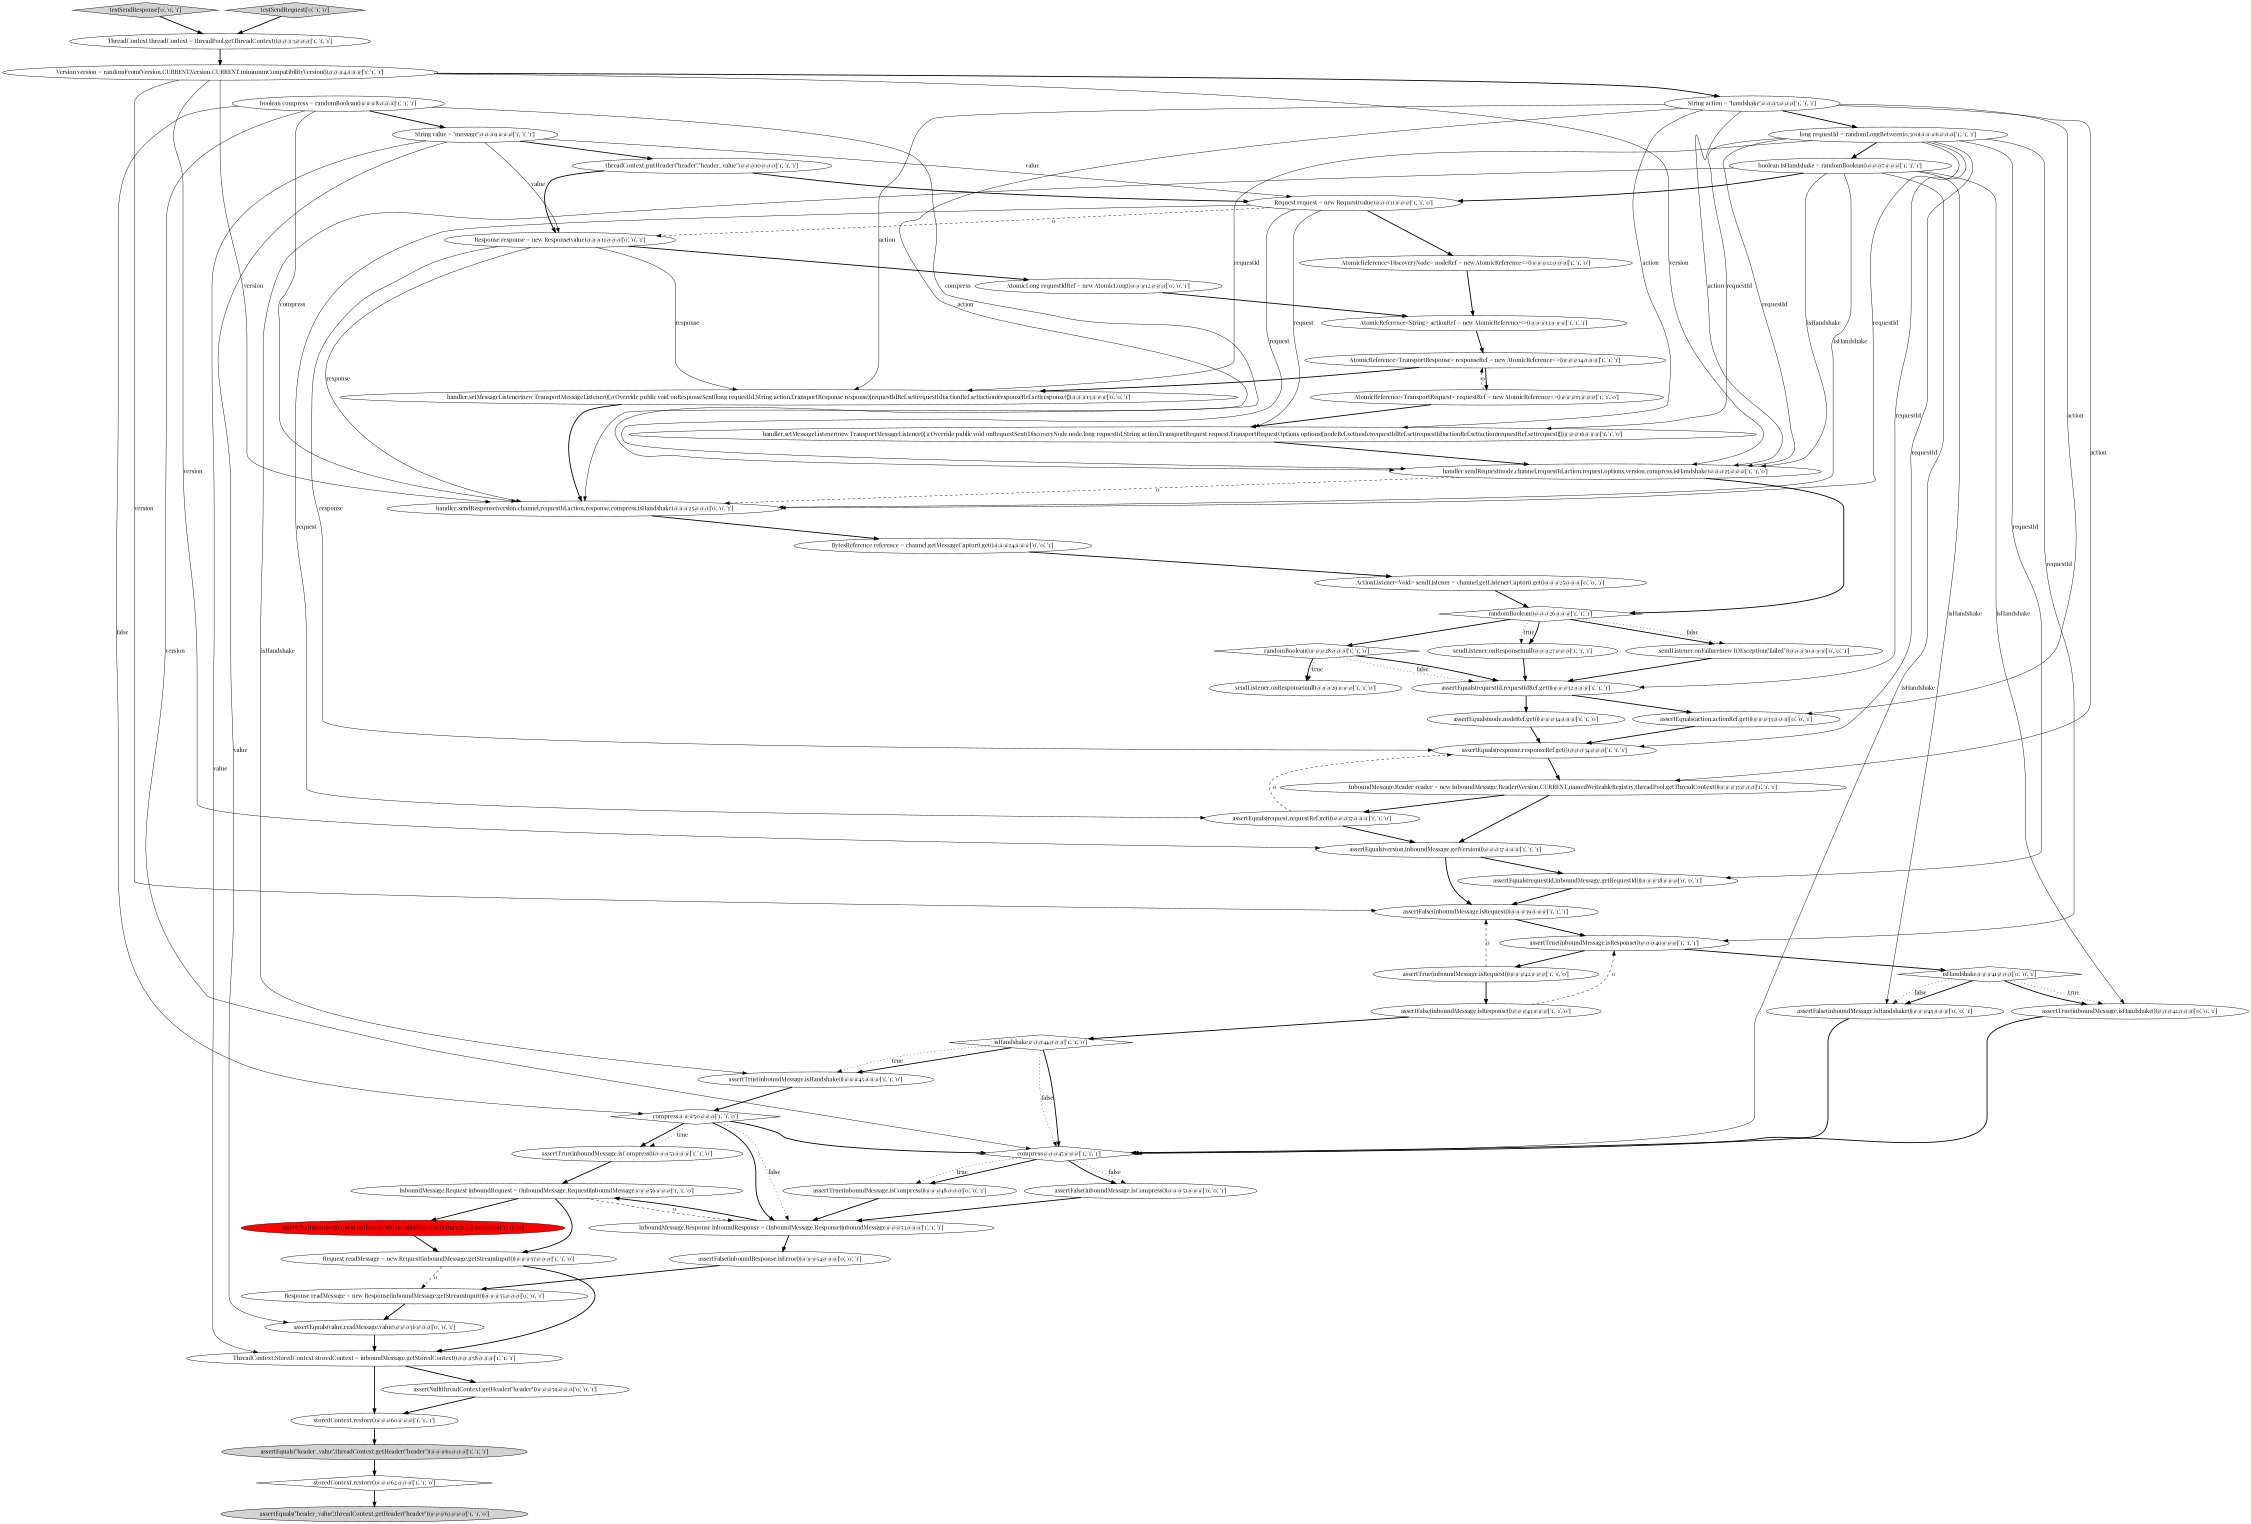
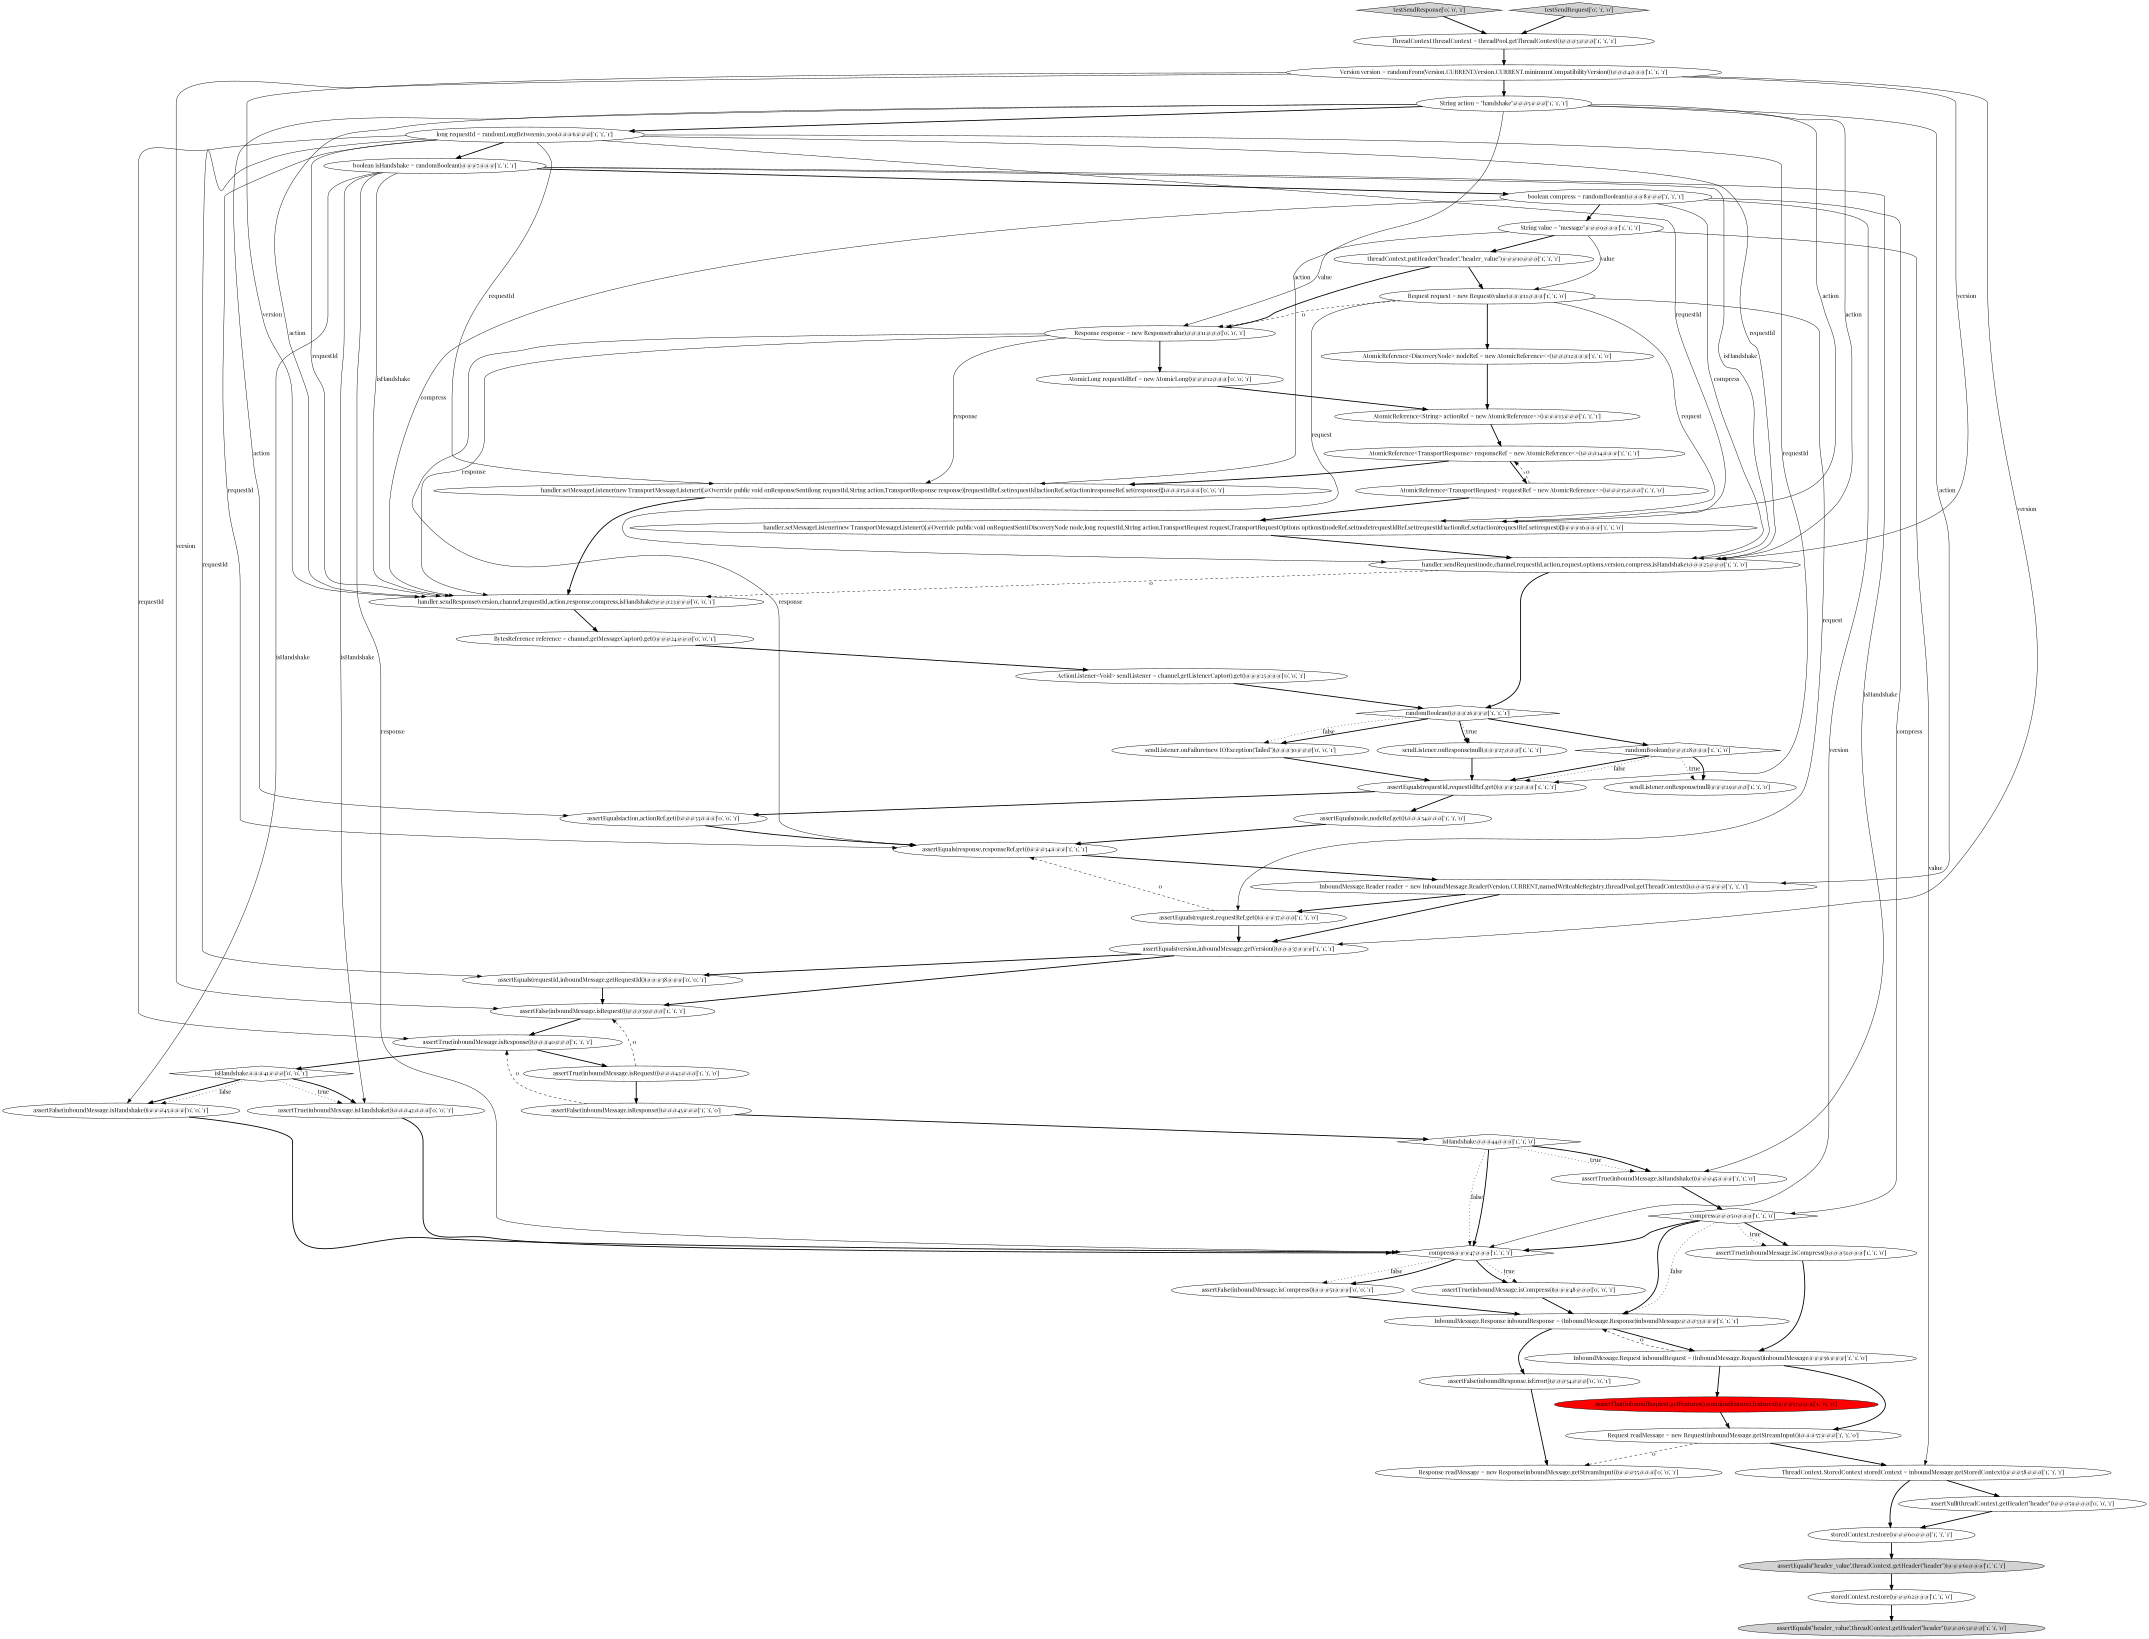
  digraph {
    fontname="Playfair Display"
    node [fillcolor=white fontname="Playfair Display" shape=ellipse style=filled]
    edge [fontname="Playfair Display" style=bold]
    n1 [fillcolor=lightgray label="assertEquals(\"header_value\",threadContext.getHeader(\"header\"))@@@61@@@['1', '1', '1']"]
-   n2 [label="storedContext.restore()@@@62@@@['1', '1', '0']" shape=diamond]
+   n2 [label="storedContext.restore()@@@62@@@['1', '1', '0']"]
    n3 [fillcolor=lightgray label="assertEquals(\"header_value\",threadContext.getHeader(\"header\"))@@@63@@@['1', '1', '0']"]
    n4 [label="Response readMessage = new Response(inboundMessage.getStreamInput())@@@55@@@['0', '0', '1']"]
-   n5 [label="assertEquals(value,readMessage.value)@@@56@@@['0', '0', '1']"]
    n6 [label="ThreadContext.StoredContext storedContext = inboundMessage.getStoredContext()@@@58@@@['1', '1', '1']"]
    n7 [label="assertEquals(action,actionRef.get())@@@33@@@['0', '0', '1']"]
    n8 [label="assertEquals(response,responseRef.get())@@@34@@@['1', '1', '1']"]
    n9 [label="InboundMessage.Reader reader = new InboundMessage.Reader(Version.CURRENT,namedWriteableRegistry,threadPool.getThreadContext())@@@35@@@['1', '1', '1']"]
    n10 [label="assertEquals(request,requestRef.get())@@@37@@@['1', '1', '0']"]
    n11 [label="assertEquals(version,inboundMessage.getVersion())@@@37@@@['1', '1', '1']"]
    n12 [label="assertEquals(requestId,inboundMessage.getRequestId())@@@38@@@['0', '0', '1']"]
    n13 [label="assertFalse(inboundMessage.isRequest())@@@39@@@['1', '1', '1']"]
    n14 [label="AtomicReference<String> actionRef = new AtomicReference<>()@@@13@@@['1', '1', '1']"]
    n15 [label="AtomicReference<TransportResponse> responseRef = new AtomicReference<>()@@@14@@@['1', '1', '1']"]
    n16 [label="handler.setMessageListener(new TransportMessageListener(){@Override public void onResponseSent(long requestId,String action,TransportResponse response){requestIdRef.set(requestId)actionRef.set(action)responseRef.set(response)}})@@@15@@@['0', '0', '1']"]
    n17 [label="AtomicReference<TransportRequest> requestRef = new AtomicReference<>()@@@15@@@['1', '1', '0']"]
    n18 [fillcolor=red label="assertThat(inboundRequest.getFeatures(),contains(feature1,feature2))@@@57@@@['1', '0', '0']"]
    n19 [label="Request readMessage = new Request(inboundMessage.getStreamInput())@@@57@@@['1', '1', '0']"]
    n20 [label="assertTrue(inboundMessage.isHandshake())@@@42@@@['0', '0', '1']"]
    n21 [label="compress@@@47@@@['1', '1', '1']" shape=diamond]
    n22 [label="assertTrue(inboundMessage.isCompress())@@@48@@@['0', '0', '1']"]
    n23 [label="assertFalse(inboundMessage.isCompress())@@@51@@@['0', '0', '1']"]
    n24 [label="handler.sendResponse(version,channel,requestId,action,response,compress,isHandshake)@@@23@@@['0', '0', '1']"]
    n25 [label="BytesReference reference = channel.getMessageCaptor().get()@@@24@@@['0', '0', '1']"]
    n26 [label="handler.setMessageListener(new TransportMessageListener(){@Override public void onRequestSent(DiscoveryNode node,long requestId,String action,TransportRequest request,TransportRequestOptions options){nodeRef.set(node)requestIdRef.set(requestId)actionRef.set(action)requestRef.set(request)}})@@@16@@@['1', '1', '0']"]
    n27 [label="handler.sendRequest(node,channel,requestId,action,request,options,version,compress,isHandshake)@@@25@@@['1', '1', '0']"]
    n28 [label="ActionListener<Void> sendListener = channel.getListenerCaptor().get()@@@25@@@['0', '0', '1']"]
    n29 [label="storedContext.restore()@@@60@@@['1', '1', '1']"]
    n30 [label="assertNull(threadContext.getHeader(\"header\"))@@@59@@@['0', '0', '1']"]
    n31 [label="assertTrue(inboundMessage.isResponse())@@@40@@@['1', '1', '1']"]
    n32 [label="AtomicReference<DiscoveryNode> nodeRef = new AtomicReference<>()@@@12@@@['1', '1', '0']"]
    n33 [label="randomBoolean()@@@26@@@['1', '1', '1']" shape=diamond]
    n34 [label="randomBoolean()@@@28@@@['1', '1', '0']" shape=diamond]
    n35 [label="sendListener.onFailure(new IOException(\"failed\"))@@@30@@@['0', '0', '1']"]
    n36 [label="sendListener.onResponse(null)@@@27@@@['1', '1', '1']"]
    n37 [label="InboundMessage.Response inboundResponse = (InboundMessage.Response)inboundMessage@@@53@@@['1', '1', '1']"]
    n38 [label="assertFalse(inboundResponse.isError())@@@54@@@['0', '0', '1']"]
    n39 [label="InboundMessage.Request inboundRequest = (InboundMessage.Request)inboundMessage@@@56@@@['1', '1', '0']"]
    n40 [fillcolor=lightgray label="testSendResponse['0', '0', '1']" shape=diamond]
    n41 [label="ThreadContext threadContext = threadPool.getThreadContext()@@@3@@@['1', '1', '1']"]
    n42 [label="Version version = randomFrom(Version.CURRENT,Version.CURRENT.minimumCompatibilityVersion())@@@4@@@['1', '1', '1']"]
    n43 [label="long requestId = randomLongBetween(0,300)@@@6@@@['1', '1', '1']"]
    n44 [label="boolean isHandshake = randomBoolean()@@@7@@@['1', '1', '1']"]
    n45 [label="assertEquals(requestId,requestIdRef.get())@@@32@@@['1', '1', '1']"]
    n46 [label="assertTrue(inboundMessage.isHandshake())@@@45@@@['1', '1', '0']"]
    n47 [label="assertFalse(inboundMessage.isHandshake())@@@45@@@['0', '0', '1']"]
    n48 [label="boolean compress = randomBoolean()@@@8@@@['1', '1', '1']"]
    n49 [label="isHandshake@@@41@@@['0', '0', '1']" shape=diamond]
    n50 [label="assertTrue(inboundMessage.isRequest())@@@42@@@['1', '1', '0']"]
    n51 [label="assertEquals(node,nodeRef.get())@@@34@@@['1', '1', '0']"]
    n52 [label="compress@@@50@@@['1', '1', '0']" shape=diamond]
    n53 [label="assertTrue(inboundMessage.isCompress())@@@51@@@['1', '1', '0']"]
    n54 [label="String action = \"handshake\"@@@5@@@['1', '1', '1']"]
    n55 [label="Request request = new Request(value)@@@11@@@['1', '1', '0']"]
    n56 [label="Response response = new Response(value)@@@11@@@['0', '0', '1']"]
    n57 [label="AtomicLong requestIdRef = new AtomicLong()@@@12@@@['0', '0', '1']"]
    n58 [label="sendListener.onResponse(null)@@@29@@@['1', '1', '0']"]
    n59 [label="assertFalse(inboundMessage.isResponse())@@@43@@@['1', '1', '0']"]
    n60 [label="isHandshake@@@44@@@['1', '1', '0']" shape=diamond]
    n61 [label="String value = \"message\"@@@9@@@['1', '1', '1']"]
    n62 [label="threadContext.putHeader(\"header\",\"header_value\")@@@10@@@['1', '1', '1']"]
    n63 [fillcolor=lightgray label="testSendRequest['0', '1', '0']" shape=diamond]
    n1 -> n2
    n2 -> n3
-   n4 -> n5
-   n5 -> n6
    n6 -> n29
    n6 -> n30
    n7 -> n8
    n8 -> n9
    n9 -> n10
    n9 -> n11
    n10 -> n8 [label=0 style=dashed]
    n10 -> n11
    n11 -> n12
    n11 -> n13
    n12 -> n13
    n13 -> n31
    n14 -> n15
    n15 -> n16
    n15 -> n17
    n16 -> n24
    n17 -> n15 [label=0 style=dashed]
    n17 -> n26
    n18 -> n19
    n19 -> n4 [label=0 style=dashed]
    n19 -> n6
    n20 -> n21
    n21 -> n22
    n21 -> n22 [label=true style=dotted]
    n21 -> n23 [label=false style=dotted]
    n21 -> n23
    n22 -> n37
    n23 -> n37
    n24 -> n25
    n25 -> n28
    n26 -> n27
    n27 -> n24 [label=0 style=dashed]
    n27 -> n33
    n28 -> n33
    n29 -> n1
    n30 -> n29
    n31 -> n49
    n31 -> n50
    n32 -> n14
    n33 -> n34
    n33 -> n35
    n33 -> n35 [label=false style=dotted]
    n33 -> n36 [label=true style=dotted]
    n33 -> n36
    n34 -> n45
    n34 -> n45 [label=false style=dotted]
    n34 -> n58
    n34 -> n58 [label=true style=dotted]
    n35 -> n45
    n36 -> n45
    n37 -> n38
    n37 -> n39
    n38 -> n4
    n39 -> n18
    n39 -> n19
    n39 -> n37 [label=0 style=dashed]
    n40 -> n41
    n41 -> n42
    n42 -> n11 [label=version style=solid]
    n42 -> n13 [label=version style=solid]
    n42 -> n24 [label=version style=solid]
    n42 -> n27 [label=version style=solid]
    n42 -> n54
    n43 -> n8 [label=requestId style=solid]
    n43 -> n12 [label=requestId style=solid]
    n43 -> n16 [label=requestId style=solid]
    n43 -> n24 [label=requestId style=solid]
    n43 -> n26 [label=requestId style=solid]
    n43 -> n27 [label=requestId style=solid]
    n43 -> n31 [label=requestId style=solid]
    n43 -> n44
    n43 -> n45 [label=requestId style=solid]
    n44 -> n20 [label=isHandshake style=solid]
-   n44 -> n21 [label=isHandshake style=solid]
+   n44 -> n21 [label=response style=solid]
    n44 -> n24 [label=isHandshake style=solid]
    n44 -> n27 [label=isHandshake style=solid]
    n44 -> n46 [label=isHandshake style=solid]
    n44 -> n47 [label=isHandshake style=solid]
-   n44 -> n55
+   n44 -> n48
    n45 -> n7
    n45 -> n51
    n46 -> n52
    n47 -> n21
    n48 -> n21 [label=version style=solid]
    n48 -> n24 [label=compress style=solid]
    n48 -> n27 [label=compress style=solid]
-   n48 -> n52 [label=false style=solid]
+   n48 -> n52 [label=compress style=solid]
    n48 -> n61
    n49 -> n20 [label=true style=dotted]
    n49 -> n20
    n49 -> n47
    n49 -> n47 [label=false style=dotted]
    n50 -> n13 [label=0 style=dashed]
    n50 -> n59
    n51 -> n8
    n52 -> n21
    n52 -> n37
    n52 -> n37 [label=false style=dotted]
    n52 -> n53
    n52 -> n53 [label=true style=dotted]
    n53 -> n39
    n54 -> n7 [label=action style=solid]
    n54 -> n9 [label=action style=solid]
    n54 -> n16 [label=action style=solid]
    n54 -> n24 [label=action style=solid]
    n54 -> n26 [label=action style=solid]
    n54 -> n27 [label=action style=solid]
    n54 -> n43
    n55 -> n10 [label=request style=solid]
    n55 -> n26 [label=request style=solid]
    n55 -> n27 [label=request style=solid]
    n55 -> n32
    n55 -> n56 [label=0 style=dashed]
    n56 -> n8 [label=response style=solid]
    n56 -> n16 [label=response style=solid]
    n56 -> n24 [label=response style=solid]
    n56 -> n57
    n57 -> n14
    n59 -> n31 [label=0 style=dashed]
    n59 -> n60
    n60 -> n21 [label=false style=dotted]
    n60 -> n21
    n60 -> n46 [label=true style=dotted]
    n60 -> n46
-   n61 -> n5 [label=value style=solid]
    n61 -> n6 [label=value style=solid]
    n61 -> n55 [label=value style=solid]
    n61 -> n56 [label=value style=solid]
    n61 -> n62
    n62 -> n55
    n62 -> n56
    n63 -> n41
  }
